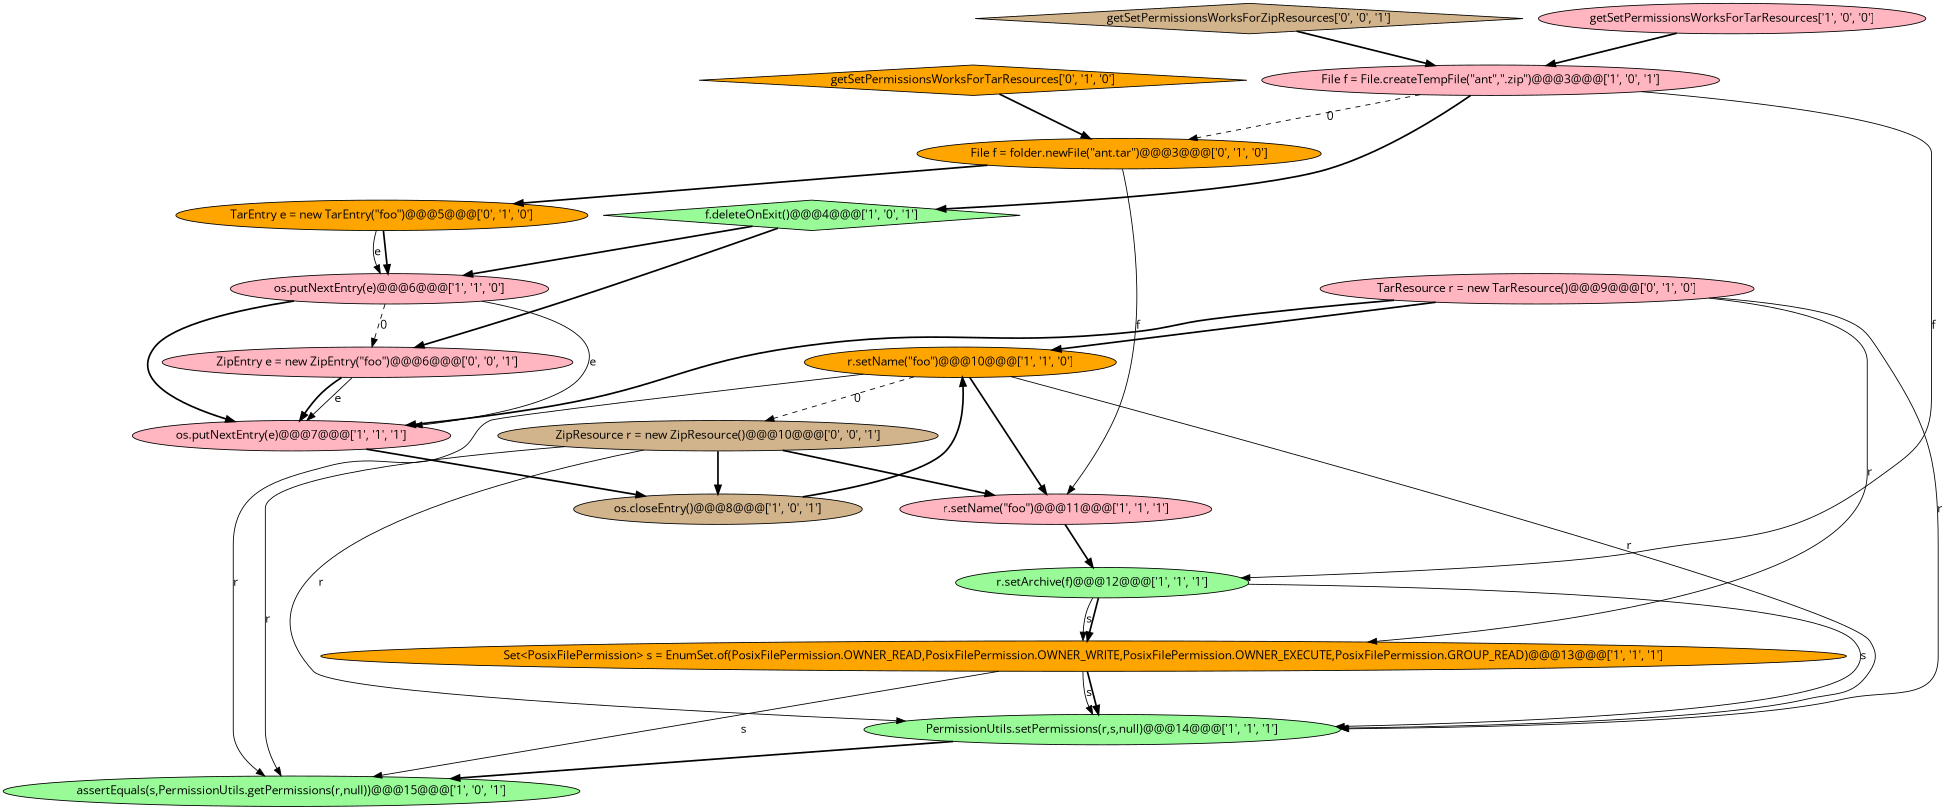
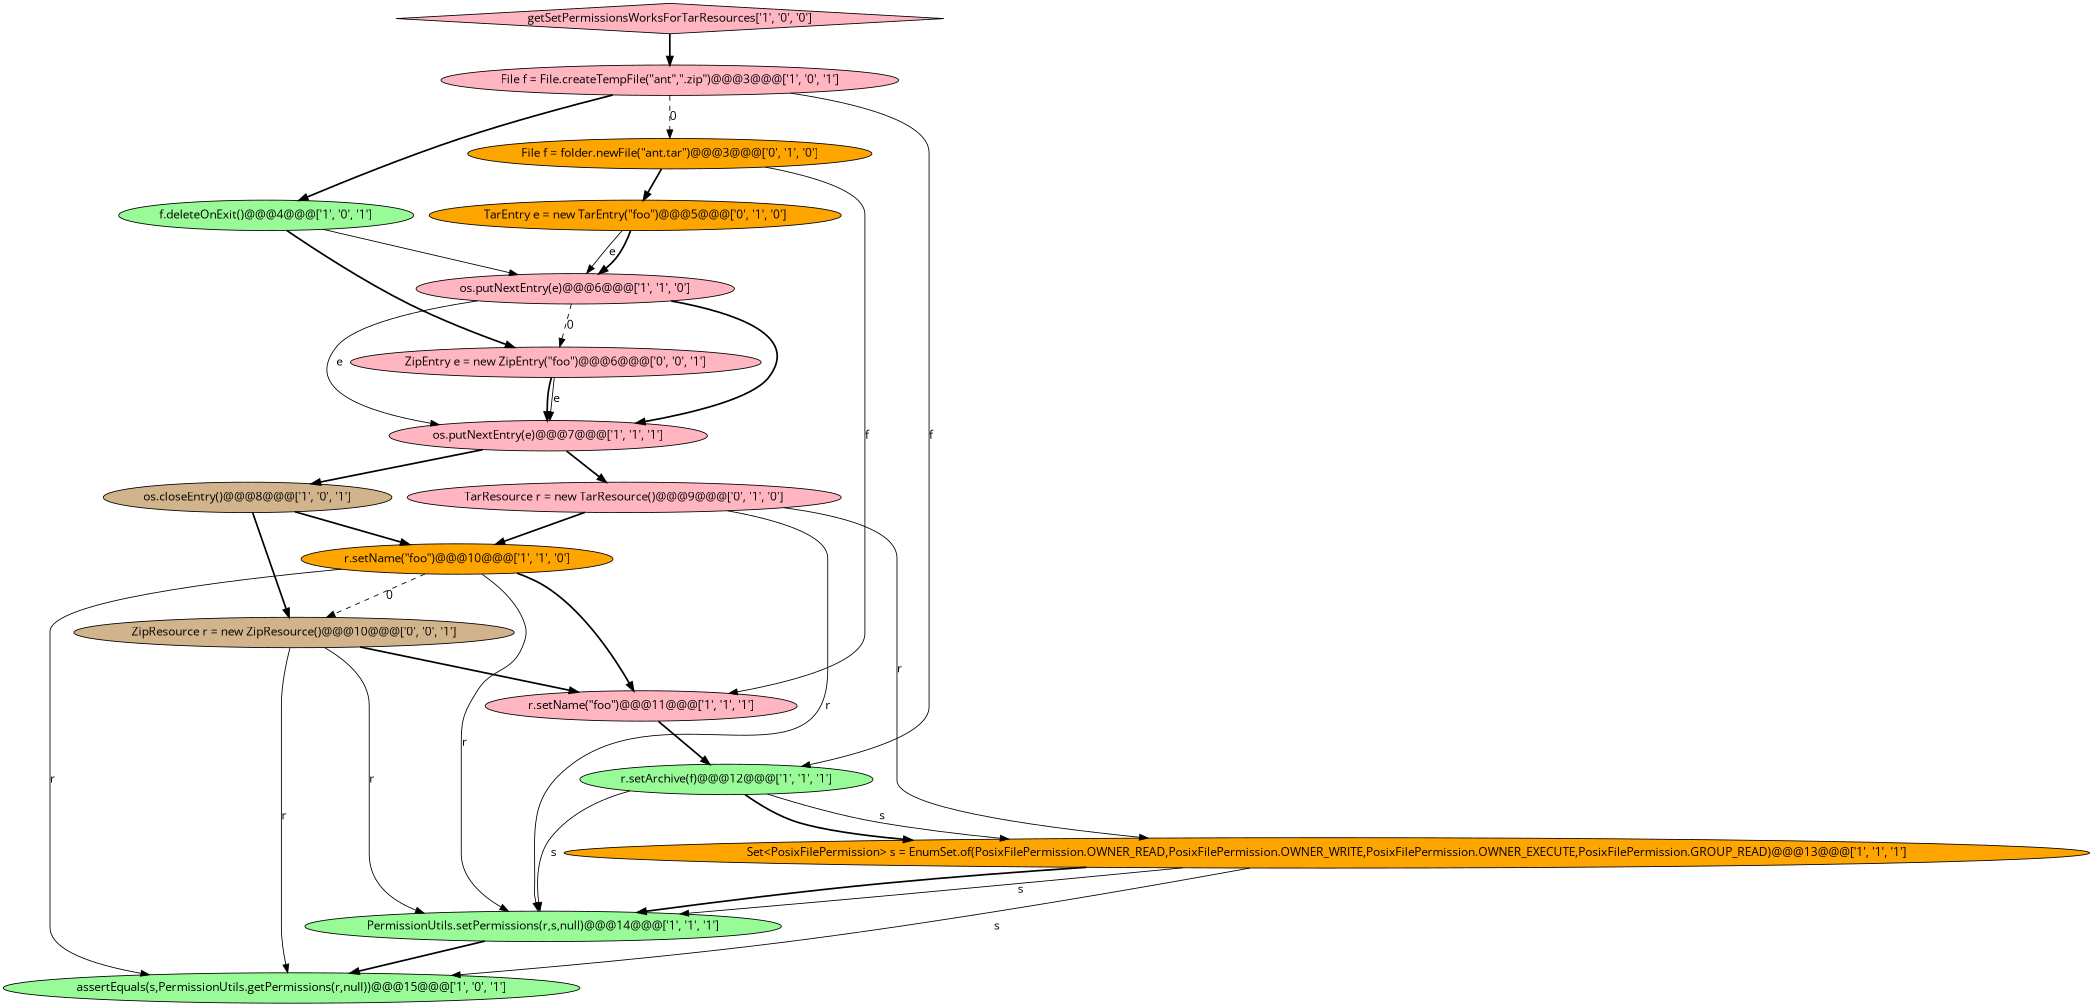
  digraph {
    fontname="Open Sans"
    node [fillcolor=lightpink fontname="Open Sans" shape=ellipse style=filled]
    edge [fontname="Open Sans" style=bold]
    n1 [label="r.setName(\"foo\")@@@11@@@['1', '1', '1']"]
    n2 [fillcolor=palegreen label="r.setArchive(f)@@@12@@@['1', '1', '1']"]
    n3 [fillcolor=orange label="Set<PosixFilePermission> s = EnumSet.of(PosixFilePermission.OWNER_READ,PosixFilePermission.OWNER_WRITE,PosixFilePermission.OWNER_EXECUTE,PosixFilePermission.GROUP_READ)@@@13@@@['1', '1', '1']"]
    n4 [fillcolor=palegreen label="PermissionUtils.setPermissions(r,s,null)@@@14@@@['1', '1', '1']"]
    n5 [fillcolor=palegreen label="assertEquals(s,PermissionUtils.getPermissions(r,null))@@@15@@@['1', '0', '1']"]
-   n6 [fillcolor=tan label="getSetPermissionsWorksForZipResources['0', '0', '1']" shape=diamond]
    n7 [label="File f = File.createTempFile(\"ant\",\".zip\")@@@3@@@['1', '0', '1']"]
    n8 [fillcolor=orange label="File f = folder.newFile(\"ant.tar\")@@@3@@@['0', '1', '0']"]
-   n9 [fillcolor=palegreen label="f.deleteOnExit()@@@4@@@['1', '0', '1']" shape=diamond]
+   n9 [fillcolor=palegreen label="f.deleteOnExit()@@@4@@@['1', '0', '1']"]
    n10 [fillcolor=orange label="TarEntry e = new TarEntry(\"foo\")@@@5@@@['0', '1', '0']"]
    n11 [label="os.putNextEntry(e)@@@6@@@['1', '1', '0']"]
    n12 [label="ZipEntry e = new ZipEntry(\"foo\")@@@6@@@['0', '0', '1']"]
-   n13 [fillcolor=orange label="getSetPermissionsWorksForTarResources['0', '1', '0']" shape=diamond]
    n14 [label="TarResource r = new TarResource()@@@9@@@['0', '1', '0']"]
    n15 [fillcolor=orange label="r.setName(\"foo\")@@@10@@@['1', '1', '0']"]
    n16 [fillcolor=tan label="ZipResource r = new ZipResource()@@@10@@@['0', '0', '1']"]
    n17 [label="os.putNextEntry(e)@@@7@@@['1', '1', '1']"]
    n18 [fillcolor=tan label="os.closeEntry()@@@8@@@['1', '0', '1']"]
-   n19 [label="getSetPermissionsWorksForTarResources['1', '0', '0']"]
+   n19 [label="getSetPermissionsWorksForTarResources['1', '0', '0']" shape=diamond]
    n1 -> n2
    n2 -> n3
    n2 -> n3 [label=s style=solid]
    n2 -> n4 [label=s style=solid]
    n3 -> n4 [label=s style=solid]
    n3 -> n4
    n3 -> n5 [label=s style=solid]
    n4 -> n5
-   n6 -> n7
    n7 -> n2 [label=f style=solid]
    n7 -> n8 [label=0 style=dashed]
    n7 -> n9
    n8 -> n1 [label=f style=solid]
    n8 -> n10
-   n9 -> n11
+   n9 -> n11 [style=solid]
    n9 -> n12
    n10 -> n11 [label=e style=solid]
    n10 -> n11
    n11 -> n12 [label=0 style=dashed]
    n11 -> n17
    n11 -> n17 [label=e style=solid]
    n12 -> n17 [label=e style=solid]
    n12 -> n17
-   n13 -> n8
    n14 -> n3 [label=r style=solid]
    n14 -> n4 [label=r style=solid]
    n14 -> n15
    n15 -> n1
    n15 -> n4 [label=r style=solid]
    n15 -> n5 [label=r style=solid]
    n15 -> n16 [label=0 style=dashed]
    n16 -> n1
    n16 -> n4 [label=r style=solid]
    n16 -> n5 [label=r style=solid]
-   n14 -> n17
+   n17 -> n14
    n17 -> n18
    n18 -> n15
-   n16 -> n18
+   n18 -> n16
    n19 -> n7
  }
